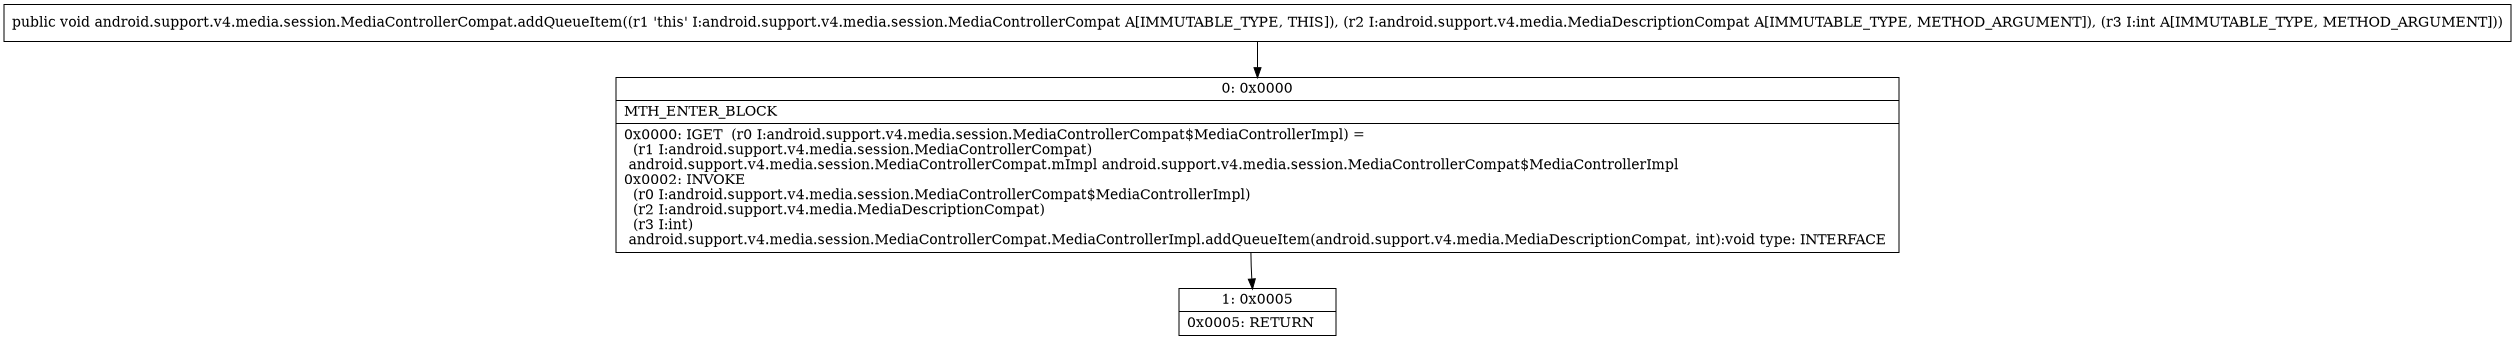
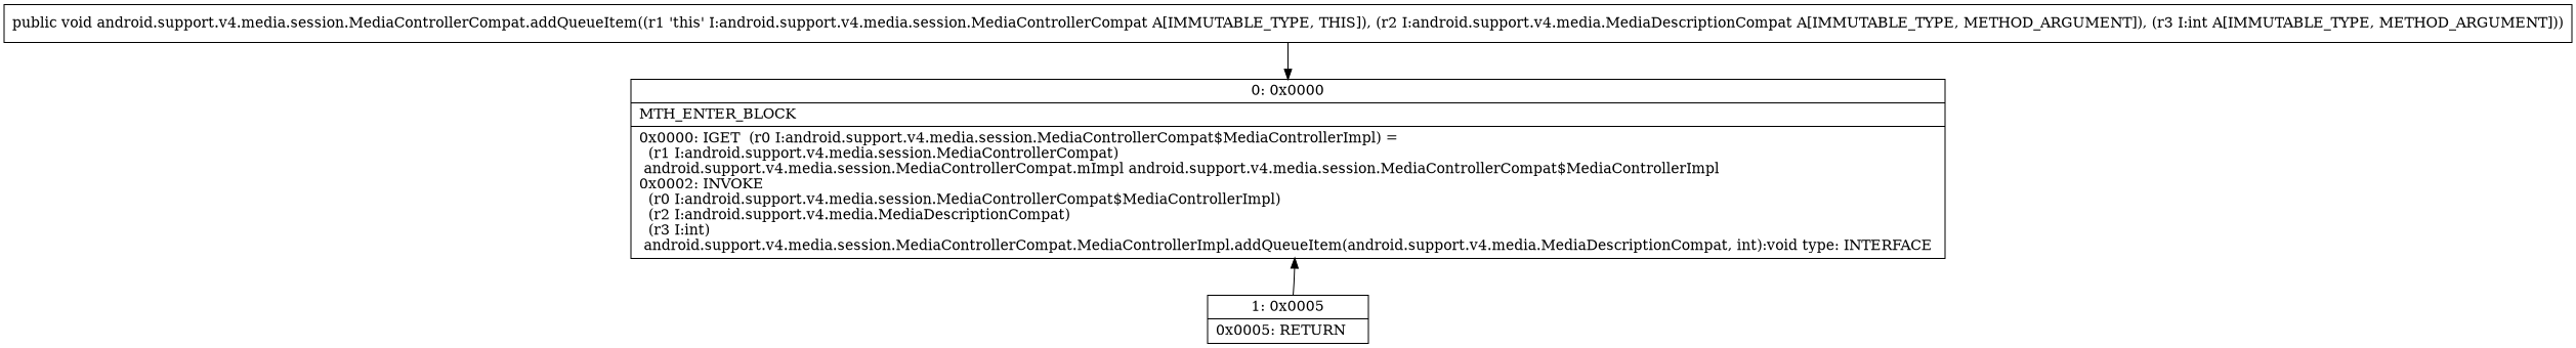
  digraph {
    node [shape=record]
    n1 [label="{0\:\ 0x0000|MTH_ENTER_BLOCK\l|0x0000: IGET  (r0 I:android.support.v4.media.session.MediaControllerCompat$MediaControllerImpl) = \l  (r1 I:android.support.v4.media.session.MediaControllerCompat)\l android.support.v4.media.session.MediaControllerCompat.mImpl android.support.v4.media.session.MediaControllerCompat$MediaControllerImpl \l0x0002: INVOKE  \l  (r0 I:android.support.v4.media.session.MediaControllerCompat$MediaControllerImpl)\l  (r2 I:android.support.v4.media.MediaDescriptionCompat)\l  (r3 I:int)\l android.support.v4.media.session.MediaControllerCompat.MediaControllerImpl.addQueueItem(android.support.v4.media.MediaDescriptionCompat, int):void type: INTERFACE \l}"]
    n2 [label="{1\:\ 0x0005|0x0005: RETURN   \l}"]
    n3 [label="{public void android.support.v4.media.session.MediaControllerCompat.addQueueItem((r1 'this' I:android.support.v4.media.session.MediaControllerCompat A[IMMUTABLE_TYPE, THIS]), (r2 I:android.support.v4.media.MediaDescriptionCompat A[IMMUTABLE_TYPE, METHOD_ARGUMENT]), (r3 I:int A[IMMUTABLE_TYPE, METHOD_ARGUMENT])) }"]
-   n1 -> n2
+   n2 -> n1
    n3 -> n1
  }
